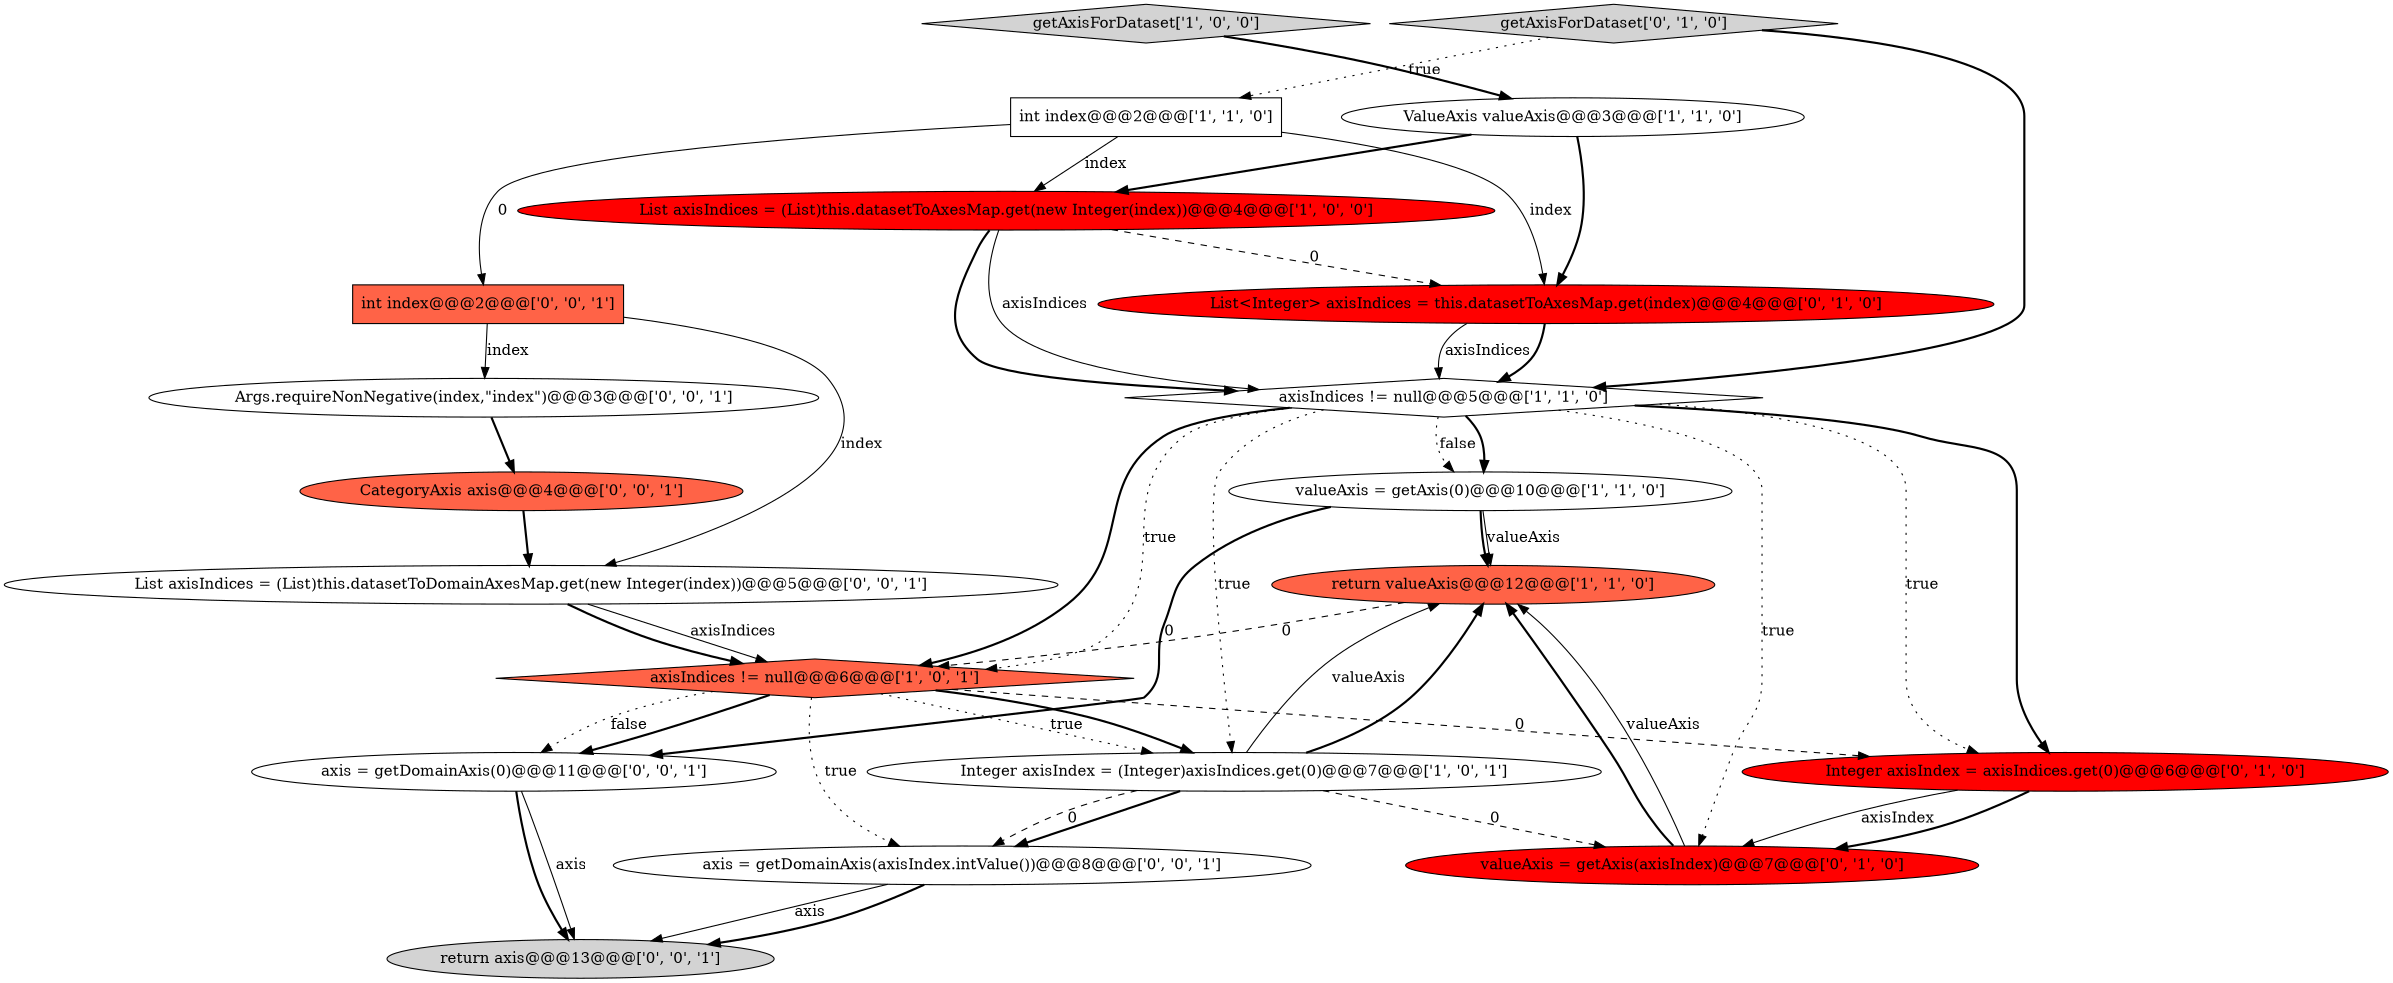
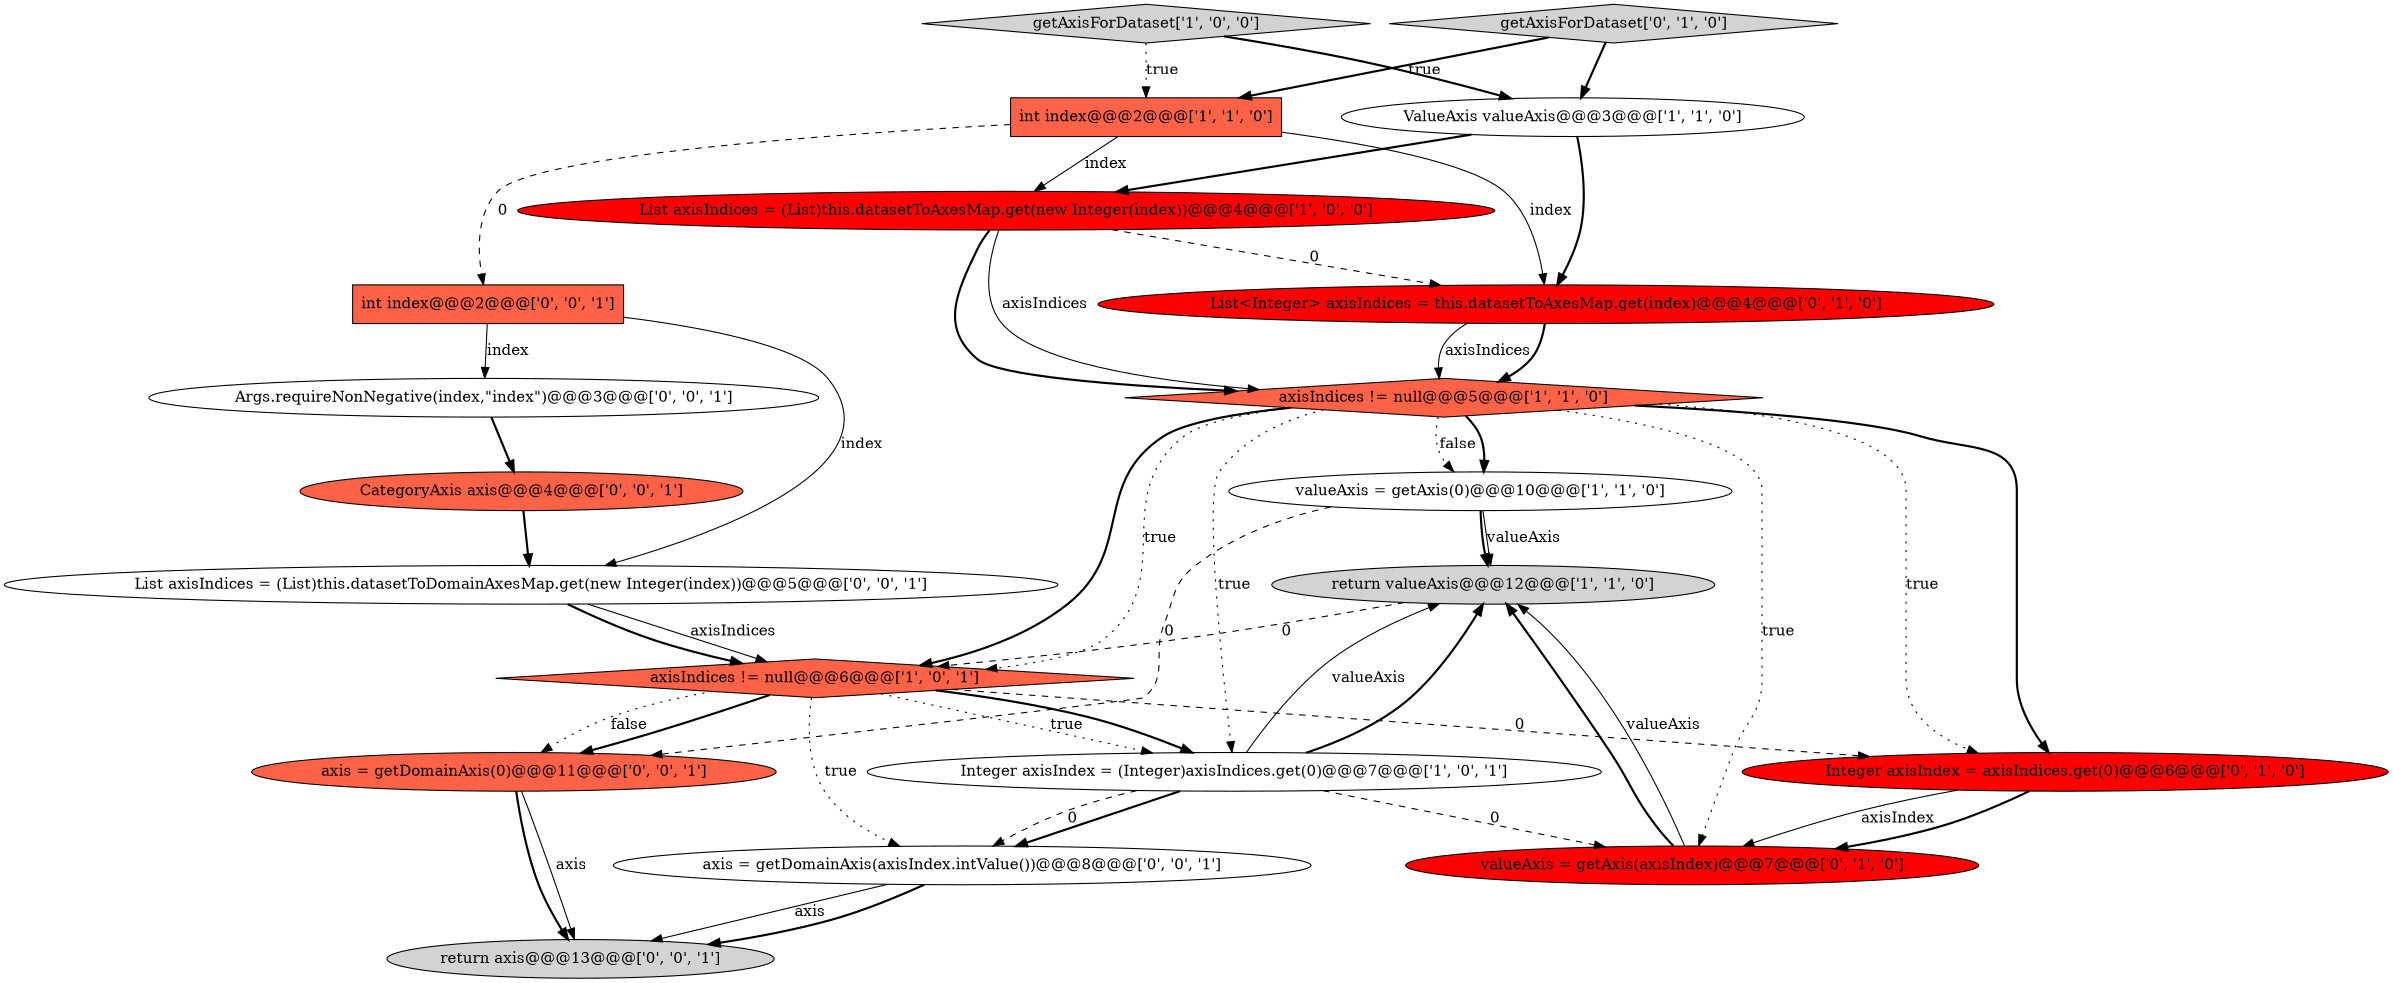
  digraph {
    node [fillcolor=white shape=ellipse style=filled]
    edge [style=bold]
-   n1 [label="int index@@@2@@@['1', '1', '0']" shape=box]
+   n1 [fillcolor=tomato label="int index@@@2@@@['1', '1', '0']" shape=box]
    n2 [fillcolor=red label="List<Integer> axisIndices = this.datasetToAxesMap.get(index)@@@4@@@['0', '1', '0']"]
    n3 [fillcolor=tomato label="int index@@@2@@@['0', '0', '1']" shape=box]
    n4 [fillcolor=red label="List axisIndices = (List)this.datasetToAxesMap.get(new Integer(index))@@@4@@@['1', '0', '0']"]
-   n5 [label="axisIndices != null@@@5@@@['1', '1', '0']" shape=diamond]
+   n5 [fillcolor=tomato label="axisIndices != null@@@5@@@['1', '1', '0']" shape=diamond]
    n6 [label="List axisIndices = (List)this.datasetToDomainAxesMap.get(new Integer(index))@@@5@@@['0', '0', '1']"]
    n7 [label="Args.requireNonNegative(index,\"index\")@@@3@@@['0', '0', '1']"]
    n8 [label="valueAxis = getAxis(0)@@@10@@@['1', '1', '0']"]
    n9 [fillcolor=tomato label="axisIndices != null@@@6@@@['1', '0', '1']" shape=diamond]
    n10 [fillcolor=red label="valueAxis = getAxis(axisIndex)@@@7@@@['0', '1', '0']"]
    n11 [label="Integer axisIndex = (Integer)axisIndices.get(0)@@@7@@@['1', '0', '1']"]
    n12 [fillcolor=red label="Integer axisIndex = axisIndices.get(0)@@@6@@@['0', '1', '0']"]
-   n13 [fillcolor=tomato label="return valueAxis@@@12@@@['1', '1', '0']"]
+   n13 [fillcolor=lightgray label="return valueAxis@@@12@@@['1', '1', '0']"]
    n14 [fillcolor=lightgray label="return axis@@@13@@@['0', '0', '1']"]
-   n15 [label="axis = getDomainAxis(0)@@@11@@@['0', '0', '1']"]
+   n15 [fillcolor=tomato label="axis = getDomainAxis(0)@@@11@@@['0', '0', '1']"]
    n16 [label="axis = getDomainAxis(axisIndex.intValue())@@@8@@@['0', '0', '1']"]
    n17 [label="ValueAxis valueAxis@@@3@@@['1', '1', '0']"]
    n18 [fillcolor=lightgray label="getAxisForDataset['1', '0', '0']" shape=diamond]
    n19 [fillcolor=tomato label="CategoryAxis axis@@@4@@@['0', '0', '1']"]
    n20 [fillcolor=lightgray label="getAxisForDataset['0', '1', '0']" shape=diamond]
    n1 -> n2 [label=index style=solid]
-   n1 -> n3 [label=0 style=solid]
+   n1 -> n3 [label=0 style=dashed]
    n1 -> n4 [label=index style=solid]
    n2 -> n5 [label=axisIndices style=solid]
    n2 -> n5
    n3 -> n6 [label=index style=solid]
    n3 -> n7 [label=index style=solid]
    n4 -> n2 [label=0 style=dashed]
    n4 -> n5
    n4 -> n5 [label=axisIndices style=solid]
    n5 -> n8
    n5 -> n8 [label=false style=dotted]
    n5 -> n9 [label=true style=dotted]
    n5 -> n9
    n5 -> n10 [label=true style=dotted]
    n5 -> n11 [label=true style=dotted]
    n5 -> n12
    n5 -> n12 [label=true style=dotted]
    n6 -> n9 [label=axisIndices style=solid]
    n6 -> n9
    n7 -> n19
    n8 -> n13
    n8 -> n13 [label=valueAxis style=solid]
-   n8 -> n15 [label=0]
+   n8 -> n15 [label=0 style=dashed]
    n9 -> n11 [label=true style=dotted]
    n9 -> n11
    n9 -> n12 [label=0 style=dashed]
    n9 -> n15
    n9 -> n15 [label=false style=dotted]
    n9 -> n16 [label=true style=dotted]
    n10 -> n13
    n10 -> n13 [label=valueAxis style=solid]
    n11 -> n10 [label=0 style=dashed]
    n11 -> n13
    n11 -> n13 [label=valueAxis style=solid]
    n11 -> n16
    n11 -> n16 [label=0 style=dashed]
    n12 -> n10
    n12 -> n10 [label=axisIndex style=solid]
    n13 -> n9 [label=0 style=dashed]
    n15 -> n14 [label=axis style=solid]
    n15 -> n14
    n16 -> n14 [label=axis style=solid]
    n16 -> n14
    n17 -> n2
    n17 -> n4
+   n18 -> n1 [label=true style=dotted]
    n18 -> n17
    n19 -> n6
-   n20 -> n1 [label=true style=dotted]
-   n20 -> n5
+   n20 -> n1 [label=true]
+   n20 -> n17
  }
